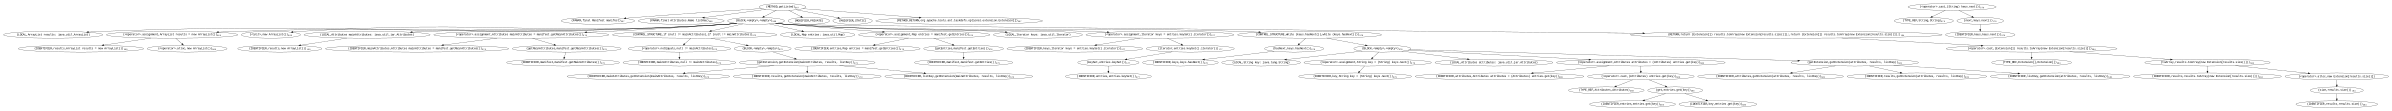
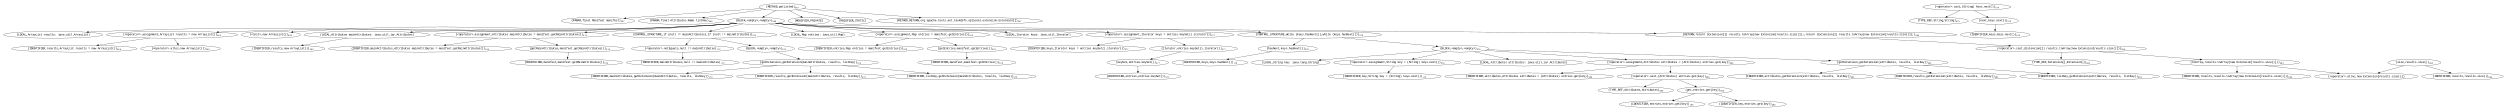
  digraph {
    fontname="Liberation Mono"
    node [fontname="Liberation Mono"]
    edge [fontname="Liberation Mono"]
    n1 [label=<(METHOD,getListed)<SUB>567</SUB>>]
    n2 [label=<(PARAM,final Manifest manifest)<SUB>567</SUB>>]
    n3 [label=<(PARAM,final Attributes.Name listKey)<SUB>568</SUB>>]
    n4 [label=<(BLOCK,&lt;empty&gt;,&lt;empty&gt;)<SUB>568</SUB>>]
    n5 [label=<(MODIFIER,PRIVATE)>]
    n6 [label=<(MODIFIER,STATIC)>]
    n7 [label=<(METHOD_RETURN,org.apache.tools.ant.taskdefs.optional.extension.Extension[])<SUB>567</SUB>>]
    n8 [label=<(LOCAL,ArrayList results: java.util.ArrayList)>]
    n9 [label=<(&lt;operator&gt;.assignment,ArrayList results = new ArrayList())<SUB>569</SUB>>]
    n10 [label=<(&lt;init&gt;,new ArrayList())<SUB>569</SUB>>]
    n11 [label=<(LOCAL,Attributes mainAttributes: java.util.jar.Attributes)>]
    n12 [label=<(&lt;operator&gt;.assignment,Attributes mainAttributes = manifest.getMainAttributes())<SUB>570</SUB>>]
    n13 [label=<(CONTROL_STRUCTURE,if (null != mainAttributes),if (null != mainAttributes))<SUB>572</SUB>>]
    n14 [label=<(LOCAL,Map entries: java.util.Map)>]
    n15 [label=<(&lt;operator&gt;.assignment,Map entries = manifest.getEntries())<SUB>576</SUB>>]
    n16 [label=<(LOCAL,Iterator keys: java.util.Iterator)>]
    n17 [label=<(&lt;operator&gt;.assignment,Iterator keys = entries.keySet().iterator())<SUB>577</SUB>>]
    n18 [label=<(CONTROL_STRUCTURE,while (keys.hasNext()),while (keys.hasNext()))<SUB>578</SUB>>]
    n19 [label=<(RETURN,return (Extension[]) results.toArray(new Extension[results.size()]);,return (Extension[]) results.toArray(new Extension[results.size()]);)<SUB>584</SUB>>]
    n20 [label=<(IDENTIFIER,results,ArrayList results = new ArrayList())<SUB>569</SUB>>]
    n21 [label=<(&lt;operator&gt;.alloc,new ArrayList())<SUB>569</SUB>>]
    n22 [label=<(IDENTIFIER,results,new ArrayList())<SUB>569</SUB>>]
    n23 [label=<(IDENTIFIER,mainAttributes,Attributes mainAttributes = manifest.getMainAttributes())<SUB>570</SUB>>]
    n24 [label=<(getMainAttributes,manifest.getMainAttributes())<SUB>570</SUB>>]
    n25 [label=<(&lt;operator&gt;.notEquals,null != mainAttributes)<SUB>572</SUB>>]
    n26 [label=<(BLOCK,&lt;empty&gt;,&lt;empty&gt;)<SUB>572</SUB>>]
    n27 [label=<(IDENTIFIER,entries,Map entries = manifest.getEntries())<SUB>576</SUB>>]
    n28 [label=<(getEntries,manifest.getEntries())<SUB>576</SUB>>]
    n29 [label=<(IDENTIFIER,keys,Iterator keys = entries.keySet().iterator())<SUB>577</SUB>>]
    n30 [label=<(iterator,entries.keySet().iterator())<SUB>577</SUB>>]
    n31 [label=<(hasNext,keys.hasNext())<SUB>578</SUB>>]
    n32 [label=<(BLOCK,&lt;empty&gt;,&lt;empty&gt;)<SUB>578</SUB>>]
    n33 [label=<(&lt;operator&gt;.cast,(Extension[]) results.toArray(new Extension[results.size()]))<SUB>584</SUB>>]
    n34 [label=<(IDENTIFIER,manifest,manifest.getMainAttributes())<SUB>570</SUB>>]
    n35 [label=<(IDENTIFIER,mainAttributes,null != mainAttributes)<SUB>572</SUB>>]
    n36 [label=<(getExtension,getExtension(mainAttributes, results, listKey))<SUB>573</SUB>>]
    n37 [label=<(IDENTIFIER,mainAttributes,getExtension(mainAttributes, results, listKey))<SUB>573</SUB>>]
    n38 [label=<(IDENTIFIER,results,getExtension(mainAttributes, results, listKey))<SUB>573</SUB>>]
    n39 [label=<(IDENTIFIER,listKey,getExtension(mainAttributes, results, listKey))<SUB>573</SUB>>]
    n40 [label=<(IDENTIFIER,manifest,manifest.getEntries())<SUB>579</SUB>>]
    n41 [label=<(keySet,entries.keySet())<SUB>577</SUB>>]
    n42 [label=<(IDENTIFIER,entries,entries.keySet())<SUB>577</SUB>>]
    n43 [label=<(IDENTIFIER,keys,keys.hasNext())<SUB>578</SUB>>]
    n44 [label=<(LOCAL,String key: java.lang.String)>]
    n45 [label=<(&lt;operator&gt;.assignment,String key = (String) keys.next())<SUB>579</SUB>>]
    n46 [label=<(LOCAL,Attributes attributes: java.util.jar.Attributes)>]
    n47 [label=<(&lt;operator&gt;.assignment,Attributes attributes = (Attributes) entries.get(key))<SUB>580</SUB>>]
    n48 [label=<(getExtension,getExtension(attributes, results, listKey))<SUB>581</SUB>>]
    n49 [label=<(IDENTIFIER,key,String key = (String) keys.next())<SUB>579</SUB>>]
    n50 [label=<(IDENTIFIER,attributes,Attributes attributes = (Attributes) entries.get(key))<SUB>580</SUB>>]
    n51 [label=<(&lt;operator&gt;.cast,(Attributes) entries.get(key))<SUB>580</SUB>>]
    n52 [label=<(IDENTIFIER,attributes,getExtension(attributes, results, listKey))<SUB>581</SUB>>]
    n53 [label=<(IDENTIFIER,results,getExtension(attributes, results, listKey))<SUB>581</SUB>>]
    n54 [label=<(IDENTIFIER,listKey,getExtension(attributes, results, listKey))<SUB>581</SUB>>]
    n55 [label=<(&lt;operator&gt;.cast,(String) keys.next())<SUB>579</SUB>>]
    n56 [label=<(TYPE_REF,String,String)<SUB>579</SUB>>]
    n57 [label=<(next,keys.next())<SUB>579</SUB>>]
    n58 [label=<(IDENTIFIER,keys,keys.next())<SUB>579</SUB>>]
    n59 [label=<(TYPE_REF,Attributes,Attributes)<SUB>580</SUB>>]
    n60 [label=<(get,entries.get(key))<SUB>580</SUB>>]
    n61 [label=<(IDENTIFIER,entries,entries.get(key))<SUB>580</SUB>>]
    n62 [label=<(IDENTIFIER,key,entries.get(key))<SUB>580</SUB>>]
    n63 [label=<(TYPE_REF,Extension[],Extension[])<SUB>584</SUB>>]
    n64 [label=<(toArray,results.toArray(new Extension[results.size()]))<SUB>584</SUB>>]
    n65 [label=<(IDENTIFIER,results,results.toArray(new Extension[results.size()]))<SUB>584</SUB>>]
    n66 [label=<(&lt;operator&gt;.alloc,new Extension[results.size()])>]
    n67 [label=<(size,results.size())<SUB>584</SUB>>]
    n68 [label=<(IDENTIFIER,results,results.size())<SUB>584</SUB>>]
    n1 -> n2
    n1 -> n3
    n1 -> n4
    n1 -> n5
    n1 -> n6
    n1 -> n7
    n4 -> n8
    n4 -> n9
    n4 -> n10
    n4 -> n11
    n4 -> n12
    n4 -> n13
    n4 -> n14
    n4 -> n15
    n4 -> n16
    n4 -> n17
    n4 -> n18
    n4 -> n19
    n9 -> n20
    n9 -> n21
    n11 -> n22
    n12 -> n23
    n12 -> n24
    n13 -> n25
    n13 -> n26
    n15 -> n27
    n15 -> n28
    n17 -> n29
    n17 -> n30
    n18 -> n31
    n18 -> n32
    n19 -> n33
    n24 -> n34
    n25 -> n35
    n26 -> n36
    n28 -> n40
    n30 -> n41
    n31 -> n43
    n32 -> n44
    n32 -> n45
    n32 -> n46
    n32 -> n47
    n32 -> n48
    n33 -> n63
    n33 -> n64
    n36 -> n37
    n36 -> n38
    n36 -> n39
    n41 -> n42
    n45 -> n49
    n47 -> n50
    n47 -> n51
    n48 -> n52
    n48 -> n53
    n48 -> n54
    n51 -> n59
    n51 -> n60
    n55 -> n56
    n55 -> n57
    n57 -> n58
    n60 -> n61
    n60 -> n62
    n64 -> n65
    n64 -> n66
-   n66 -> n67
+   n67 -> n66
    n67 -> n68
  }
